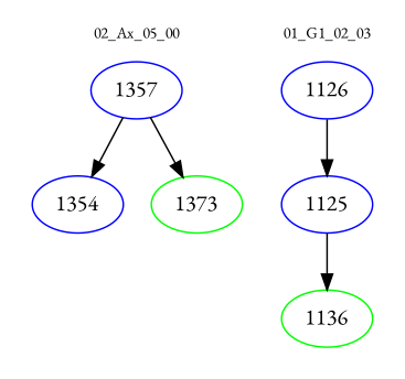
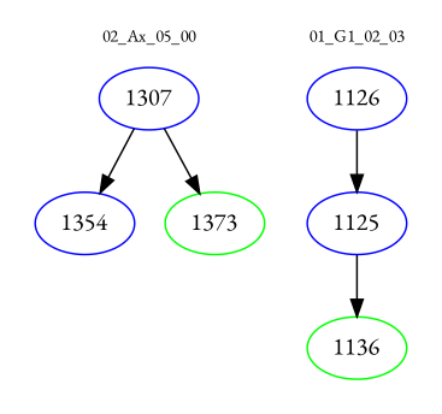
  digraph {
    fontname="EB Garamond"
    node [color=blue fontname="EB Garamond"]
    edge [color=black fontname="EB Garamond"]
-   n1 [label=1357]
+   n1 [label=1307]
    n2 [label=1354]
    n3 [color=green label=1373]
    n4 [label=1126]
    n5 [label=1125]
    n6 [color=green label=1136]
    subgraph cluster_1 {
      color=white
      fontsize=10
      label="02_Ax_05_00"
      n1
      n2
      n3
    }
    subgraph cluster_2 {
      color=white
      fontsize=10
      label="01_G1_02_03"
      n4
      n5
      n6
    }
    n1 -> n2
    n1 -> n3
    n4 -> n5
    n5 -> n6
  }
